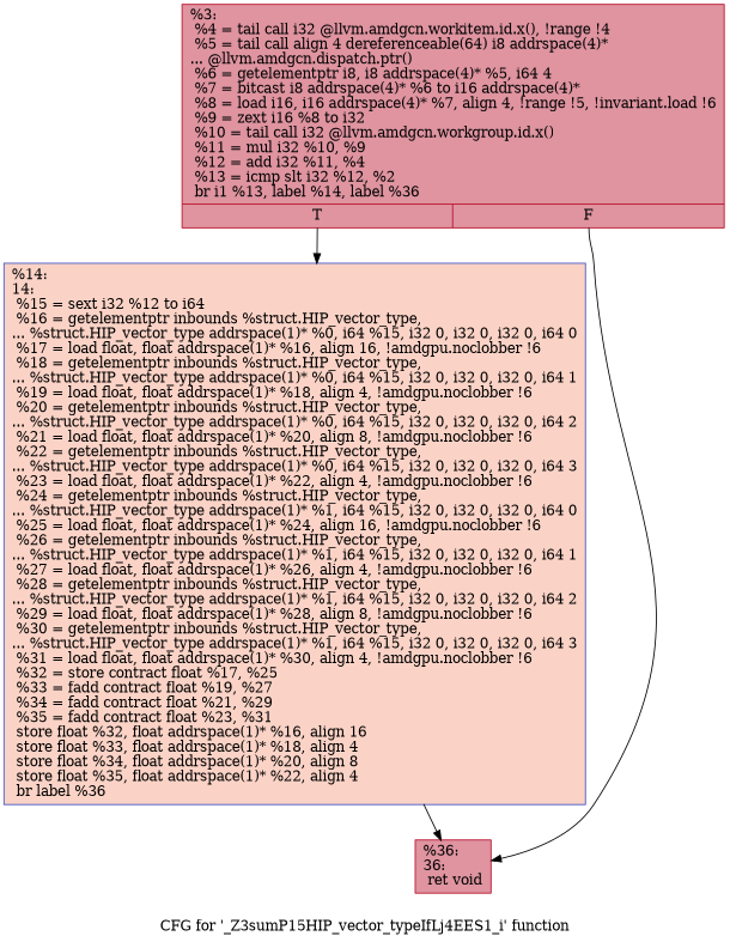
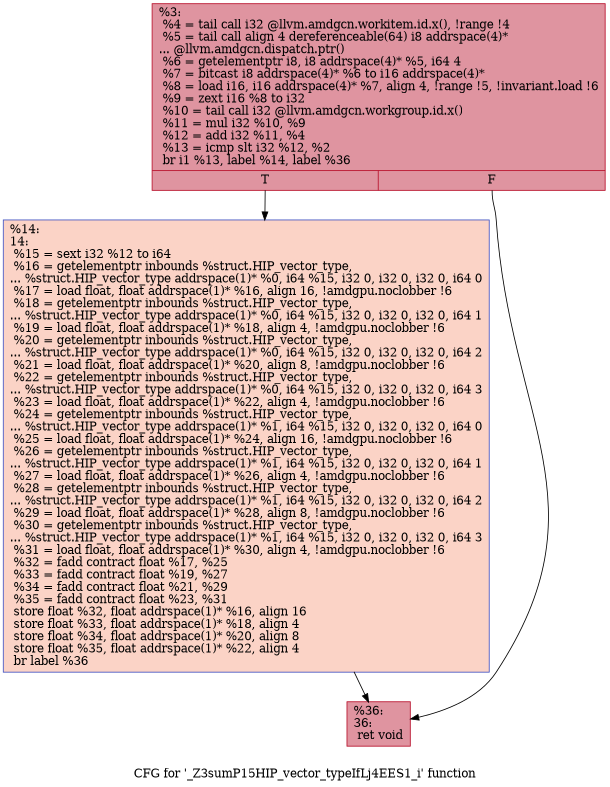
  digraph {
    label="CFG for '_Z3sumP15HIP_vector_typeIfLj4EES1_i' function"
    node [color="#b70d28ff" fillcolor="#b70d2870" shape=record style=filled]
    n1 [label="{%3:\l  %4 = tail call i32 @llvm.amdgcn.workitem.id.x(), !range !4\l  %5 = tail call align 4 dereferenceable(64) i8 addrspace(4)*\l... @llvm.amdgcn.dispatch.ptr()\l  %6 = getelementptr i8, i8 addrspace(4)* %5, i64 4\l  %7 = bitcast i8 addrspace(4)* %6 to i16 addrspace(4)*\l  %8 = load i16, i16 addrspace(4)* %7, align 4, !range !5, !invariant.load !6\l  %9 = zext i16 %8 to i32\l  %10 = tail call i32 @llvm.amdgcn.workgroup.id.x()\l  %11 = mul i32 %10, %9\l  %12 = add i32 %11, %4\l  %13 = icmp slt i32 %12, %2\l  br i1 %13, label %14, label %36\l|{<s0>T|<s1>F}}"]
-   n2 [color="#3d50c3ff" fillcolor="#f59c7d70" label="{%14:\l14:                                               \l  %15 = sext i32 %12 to i64\l  %16 = getelementptr inbounds %struct.HIP_vector_type,\l... %struct.HIP_vector_type addrspace(1)* %0, i64 %15, i32 0, i32 0, i32 0, i64 0\l  %17 = load float, float addrspace(1)* %16, align 16, !amdgpu.noclobber !6\l  %18 = getelementptr inbounds %struct.HIP_vector_type,\l... %struct.HIP_vector_type addrspace(1)* %0, i64 %15, i32 0, i32 0, i32 0, i64 1\l  %19 = load float, float addrspace(1)* %18, align 4, !amdgpu.noclobber !6\l  %20 = getelementptr inbounds %struct.HIP_vector_type,\l... %struct.HIP_vector_type addrspace(1)* %0, i64 %15, i32 0, i32 0, i32 0, i64 2\l  %21 = load float, float addrspace(1)* %20, align 8, !amdgpu.noclobber !6\l  %22 = getelementptr inbounds %struct.HIP_vector_type,\l... %struct.HIP_vector_type addrspace(1)* %0, i64 %15, i32 0, i32 0, i32 0, i64 3\l  %23 = load float, float addrspace(1)* %22, align 4, !amdgpu.noclobber !6\l  %24 = getelementptr inbounds %struct.HIP_vector_type,\l... %struct.HIP_vector_type addrspace(1)* %1, i64 %15, i32 0, i32 0, i32 0, i64 0\l  %25 = load float, float addrspace(1)* %24, align 16, !amdgpu.noclobber !6\l  %26 = getelementptr inbounds %struct.HIP_vector_type,\l... %struct.HIP_vector_type addrspace(1)* %1, i64 %15, i32 0, i32 0, i32 0, i64 1\l  %27 = load float, float addrspace(1)* %26, align 4, !amdgpu.noclobber !6\l  %28 = getelementptr inbounds %struct.HIP_vector_type,\l... %struct.HIP_vector_type addrspace(1)* %1, i64 %15, i32 0, i32 0, i32 0, i64 2\l  %29 = load float, float addrspace(1)* %28, align 8, !amdgpu.noclobber !6\l  %30 = getelementptr inbounds %struct.HIP_vector_type,\l... %struct.HIP_vector_type addrspace(1)* %1, i64 %15, i32 0, i32 0, i32 0, i64 3\l  %31 = load float, float addrspace(1)* %30, align 4, !amdgpu.noclobber !6\l  %32 = store contract float %17, %25\l  %33 = fadd contract float %19, %27\l  %34 = fadd contract float %21, %29\l  %35 = fadd contract float %23, %31\l  store float %32, float addrspace(1)* %16, align 16\l  store float %33, float addrspace(1)* %18, align 4\l  store float %34, float addrspace(1)* %20, align 8\l  store float %35, float addrspace(1)* %22, align 4\l  br label %36\l}"]
+   n2 [color="#3d50c3ff" fillcolor="#f59c7d70" label="{%14:\l14:                                               \l  %15 = sext i32 %12 to i64\l  %16 = getelementptr inbounds %struct.HIP_vector_type,\l... %struct.HIP_vector_type addrspace(1)* %0, i64 %15, i32 0, i32 0, i32 0, i64 0\l  %17 = load float, float addrspace(1)* %16, align 16, !amdgpu.noclobber !6\l  %18 = getelementptr inbounds %struct.HIP_vector_type,\l... %struct.HIP_vector_type addrspace(1)* %0, i64 %15, i32 0, i32 0, i32 0, i64 1\l  %19 = load float, float addrspace(1)* %18, align 4, !amdgpu.noclobber !6\l  %20 = getelementptr inbounds %struct.HIP_vector_type,\l... %struct.HIP_vector_type addrspace(1)* %0, i64 %15, i32 0, i32 0, i32 0, i64 2\l  %21 = load float, float addrspace(1)* %20, align 8, !amdgpu.noclobber !6\l  %22 = getelementptr inbounds %struct.HIP_vector_type,\l... %struct.HIP_vector_type addrspace(1)* %0, i64 %15, i32 0, i32 0, i32 0, i64 3\l  %23 = load float, float addrspace(1)* %22, align 4, !amdgpu.noclobber !6\l  %24 = getelementptr inbounds %struct.HIP_vector_type,\l... %struct.HIP_vector_type addrspace(1)* %1, i64 %15, i32 0, i32 0, i32 0, i64 0\l  %25 = load float, float addrspace(1)* %24, align 16, !amdgpu.noclobber !6\l  %26 = getelementptr inbounds %struct.HIP_vector_type,\l... %struct.HIP_vector_type addrspace(1)* %1, i64 %15, i32 0, i32 0, i32 0, i64 1\l  %27 = load float, float addrspace(1)* %26, align 4, !amdgpu.noclobber !6\l  %28 = getelementptr inbounds %struct.HIP_vector_type,\l... %struct.HIP_vector_type addrspace(1)* %1, i64 %15, i32 0, i32 0, i32 0, i64 2\l  %29 = load float, float addrspace(1)* %28, align 8, !amdgpu.noclobber !6\l  %30 = getelementptr inbounds %struct.HIP_vector_type,\l... %struct.HIP_vector_type addrspace(1)* %1, i64 %15, i32 0, i32 0, i32 0, i64 3\l  %31 = load float, float addrspace(1)* %30, align 4, !amdgpu.noclobber !6\l  %32 = fadd contract float %17, %25\l  %33 = fadd contract float %19, %27\l  %34 = fadd contract float %21, %29\l  %35 = fadd contract float %23, %31\l  store float %32, float addrspace(1)* %16, align 16\l  store float %33, float addrspace(1)* %18, align 4\l  store float %34, float addrspace(1)* %20, align 8\l  store float %35, float addrspace(1)* %22, align 4\l  br label %36\l}"]
    n3 [label="{%36:\l36:                                               \l  ret void\l}"]
    n1 -> n2 [tailport=s0]
    n1 -> n3 [tailport=s1]
    n2 -> n3
  }
